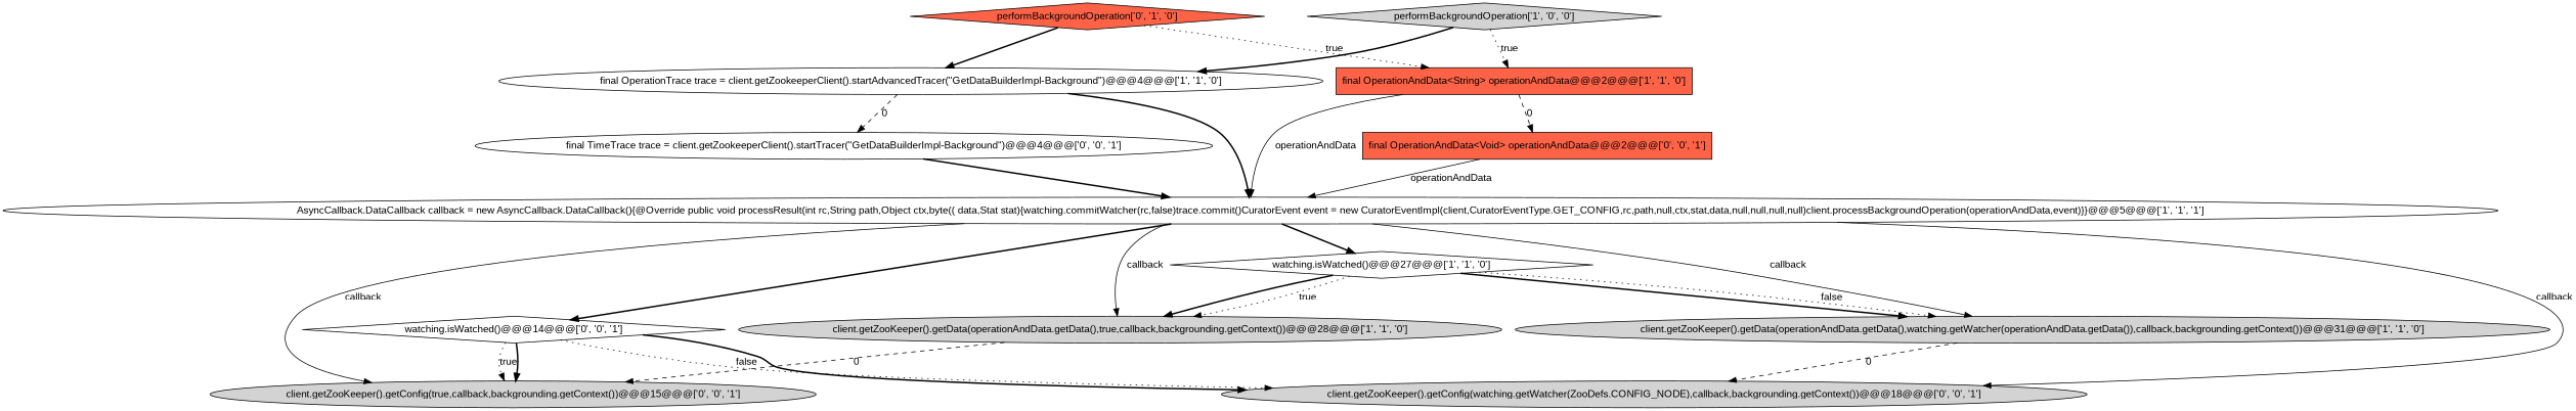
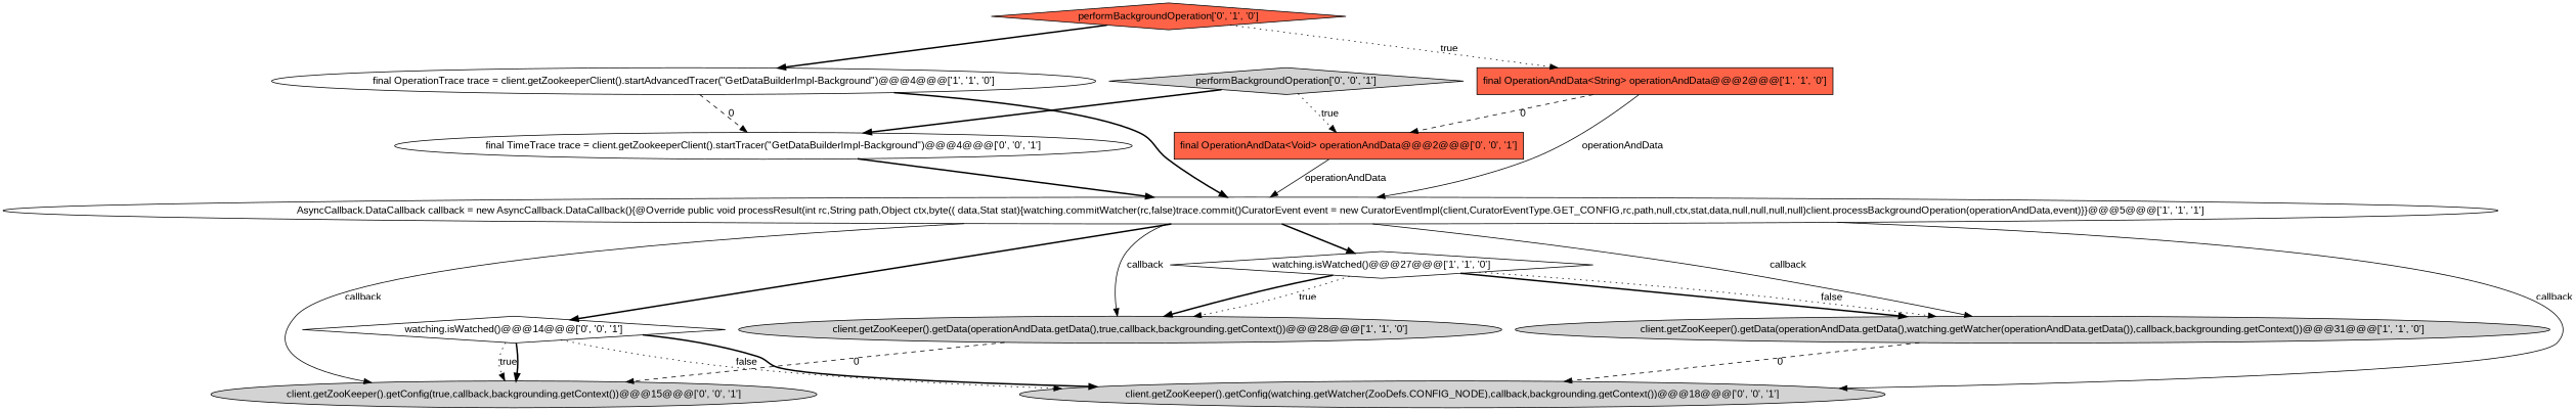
  digraph {
    fontname="Liberation Sans"
    node [fillcolor=lightgray fontname="Liberation Sans" shape=ellipse style=filled]
    edge [fontname="Liberation Sans" style=bold]
    n1 [fillcolor=white label="watching.isWatched()@@@27@@@['1', '1', '0']" shape=diamond]
    n2 [label="client.getZooKeeper().getData(operationAndData.getData(),true,callback,backgrounding.getContext())@@@28@@@['1', '1', '0']"]
    n3 [label="client.getZooKeeper().getData(operationAndData.getData(),watching.getWatcher(operationAndData.getData()),callback,backgrounding.getContext())@@@31@@@['1', '1', '0']"]
    n4 [label="client.getZooKeeper().getConfig(true,callback,backgrounding.getContext())@@@15@@@['0', '0', '1']"]
    n5 [label="client.getZooKeeper().getConfig(watching.getWatcher(ZooDefs.CONFIG_NODE),callback,backgrounding.getContext())@@@18@@@['0', '0', '1']"]
    n6 [fillcolor=white label="watching.isWatched()@@@14@@@['0', '0', '1']" shape=diamond]
    n7 [fillcolor=tomato label="performBackgroundOperation['0', '1', '0']" shape=diamond]
    n8 [fillcolor=white label="final OperationTrace trace = client.getZookeeperClient().startAdvancedTracer(\"GetDataBuilderImpl-Background\")@@@4@@@['1', '1', '0']"]
    n9 [fillcolor=tomato label="final OperationAndData<String> operationAndData@@@2@@@['1', '1', '0']" shape=box]
    n10 [fillcolor=white label="final TimeTrace trace = client.getZookeeperClient().startTracer(\"GetDataBuilderImpl-Background\")@@@4@@@['0', '0', '1']"]
    n11 [fillcolor=white label="AsyncCallback.DataCallback callback = new AsyncCallback.DataCallback(){@Override public void processResult(int rc,String path,Object ctx,byte(( data,Stat stat){watching.commitWatcher(rc,false)trace.commit()CuratorEvent event = new CuratorEventImpl(client,CuratorEventType.GET_CONFIG,rc,path,null,ctx,stat,data,null,null,null,null)client.processBackgroundOperation(operationAndData,event)}}@@@5@@@['1', '1', '1']"]
    n12 [fillcolor=tomato label="final OperationAndData<Void> operationAndData@@@2@@@['0', '0', '1']" shape=box]
-   n14 [label="performBackgroundOperation['1', '0', '0']" shape=diamond]
+   n13 [label="performBackgroundOperation['0', '0', '1']" shape=diamond]
    n1 -> n2 [label=true style=dotted]
    n1 -> n2
    n1 -> n3
    n1 -> n3 [label=false style=dotted]
    n2 -> n4 [label=0 style=dashed]
    n3 -> n5 [label=0 style=dashed]
    n6 -> n4 [label=true style=dotted]
    n6 -> n4
    n6 -> n5 [label=false style=dotted]
    n6 -> n5
    n7 -> n8
    n7 -> n9 [label=true style=dotted]
    n8 -> n10 [label=0 style=dashed]
    n8 -> n11
    n9 -> n11 [label=operationAndData style=solid]
    n9 -> n12 [label=0 style=dashed]
    n10 -> n11
    n11 -> n1
    n11 -> n2 [label=callback style=solid]
    n11 -> n3 [label=callback style=solid]
    n11 -> n4 [label=callback style=solid]
    n11 -> n5 [label=callback style=solid]
    n11 -> n6
    n12 -> n11 [label=operationAndData style=solid]
-   n14 -> n8
-   n14 -> n9 [label=true style=dotted]
+   n13 -> n10
+   n13 -> n12 [label=true style=dotted]
  }
